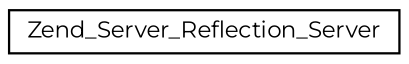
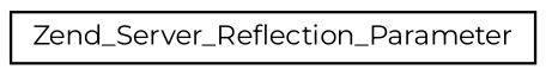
  digraph {
    rankdir=TB
    fontname=Montserrat
-   n1 [color=black fillcolor=white fontname=Montserrat fontsize=10 height=0.2 label=Zend_Server_Reflection_Server shape=record style=filled width=0.4]
+   n1 [color=black fillcolor=white fontname=Montserrat fontsize=10 height=0.2 label=Zend_Server_Reflection_Parameter shape=record style=filled width=0.4]
  }
